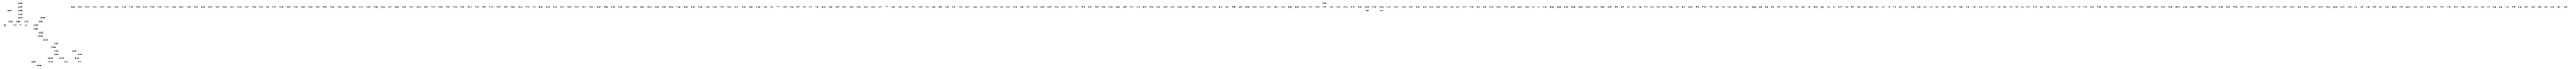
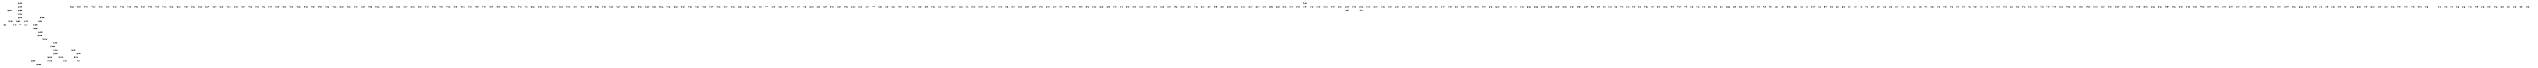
  graph {
    n1 [color=red label="(563) R2_T1"]
    n2 [label="(9) U1"]
    n3 [label="(239) J5"]
    n4 [color=red label="(565) U2_T1"]
    n5 [color=red label="(570) U3_T1"]
    n6 [color=red label="(568) U1_T1"]
    n7 [label="(562) R1_T1"]
    n8 [color=red label="(569) R6_T1"]
    n9 [color=red label="(564) R5_T1"]
    n10 [color=red label="(579) R15_P1"]
    n11 [color=red label="(566) R3_T1"]
    n12 [color=red label="(567) R4_T1"]
    n13 [color=red label="(572) T2_P1"]
    n14 [color=red label="(578) T5_P1"]
    n15 [label="(212) J4"]
    n16 [label="(217) R71"]
    n17 [color=red label="(571) T3_P1"]
    n18 [color=red label="(574) R13_P1"]
    n19 [color=red label="(573) R12_P1"]
    n20 [color=red label="(580) R16_P1"]
    n21 [color=red label="(581) R20_P1"]
    n22 [color=red label="(575) R14_P1"]
    n23 [color=red label="(576) T6_P1"]
    n24 [label="(272) U22"]
    n25 [color=red label="(577) R17_P1"]
    n26 [color=red label="(585) R22_P1"]
    n27 [color=red label="(588) T4_P1"]
    n28 [color=red label="(584) R21_P1"]
    n29 [color=red label="(583) T9_P1"]
    n30 [color=red label="(587) T7_P1"]
    n31 [color=red label="(589) R1_P1"]
    n32 [label="(279) J10"]
    n33 [color=red label="(582) T8_P1"]
    n34 [color=red label="(586) R19_P1"]
    n35 [color=red label="(590) GND"]
    n36 [label="(396) C223"]
    n37 [label="(395) C174"]
    n38 [label="(394) C170"]
    n39 [label="(414) C164"]
    n40 [label="(412) C200"]
    n41 [label="(413) C201"]
    n42 [label="(406) C181"]
    n43 [label="(407) C185"]
    n44 [label="(411) C196"]
    n45 [label="(209) R65"]
    n46 [label="(408) C189"]
    n47 [label="(409) C193"]
    n48 [label="(410) C192"]
    n49 [label="(417) C176"]
    n50 [label="(415) C168"]
    n51 [label="(433) C182"]
    n52 [label="(204) C269"]
    n53 [label="(434) C186"]
    n54 [label="(435) C188"]
    n55 [label="(436) C197"]
    n56 [label="(437) C204"]
    n57 [label="(432) C125"]
    n58 [label="(416) C172"]
    n59 [label="(431) C123"]
    n60 [label="(418) C179"]
    n61 [label="(419) C183"]
    n62 [label="(420) C187"]
    n63 [label="(195) J3"]
    n64 [label="(421) C191"]
    n65 [label="(422) C195"]
    n66 [label="(423) C198"]
    n67 [label="(424) C202"]
    n68 [label="(403) C232"]
    n69 [label="(397) C225"]
    n70 [label="(404) C234"]
    n71 [label="(399) C224"]
    n72 [label="(400) C226"]
    n73 [label="(401) C228"]
    n74 [label="(502) C230"]
    n75 [label="(398) C222"]
    n76 [label="(427) C217"]
    n77 [label="(428) C219"]
    n78 [label="(429) C235"]
    n79 [label="(430) C236"]
    n80 [label="(202) U11"]
    n81 [label="(383) C231"]
    n82 [label="(208) C275"]
    n83 [label="(207) C274"]
    n84 [label="(206) C273"]
    n85 [label="(405) C220"]
    n86 [label="(447) C124"]
    n87 [label="(439) C206"]
    n88 [label="(440) C207"]
    n89 [label="(441) C156"]
    n90 [label="(442) C169"]
    n91 [label="(443) C178"]
    n92 [label="(444) C184"]
    n93 [label="(445) C190"]
    n94 [label="(197) C110"]
    n95 [label="(446) C194"]
    n96 [label="(196) C109"]
    n97 [label="(455) C122"]
    n98 [label="(448) C126"]
    n99 [label="(449) C127"]
    n100 [label="(194) J2"]
    n101 [label="(465) C288"]
    n102 [label="(450) C155"]
    n103 [label="(451) C160"]
    n104 [label="(452) C171"]
    n105 [label="(453) C173"]
    n106 [label="(454) C175"]
    n107 [label="(198) C111"]
    n108 [label="(457) C227"]
    n109 [label="(458) C229"]
    n110 [label="(459) C233"]
    n111 [label="(464) C264"]
    n112 [label="(460) C246"]
    n113 [label="(461) C247"]
    n114 [label="(462) C252"]
    n115 [label="(463) C260"]
    n116 [label="(392) C162"]
    n117 [label="(438) C205"]
    n118 [label="(426) C215"]
    n119 [label="(393) C166"]
    n120 [label="(471) C282"]
    n121 [label="(468) C285"]
    n122 [label="(469) C284"]
    n123 [label="(470) C283"]
    n124 [label="(472) C281"]
    n125 [label="(473) C280"]
    n126 [label="(474) C279"]
    n127 [label="(475) C278"]
    n128 [label="(476) C277"]
    n129 [label="(425) C213"]
    n130 [label="(466) C287"]
    n131 [label="(467) C286"]
    n132 [label="(172) C82"]
    n133 [label="(106) U8"]
    n134 [label="(107) U10"]
    n135 [label="(181) R50"]
    n136 [label="(173) C83"]
    n137 [label="(105) U9"]
    n138 [label="(104) U5"]
    n139 [label="(108) U4"]
    n140 [label="(170) C80"]
    n141 [label="(382) C208"]
    n142 [label="(166) C98"]
    n143 [label="(168) C99"]
    n144 [label="(169) C102"]
    n145 [label="(203) C270"]
    n146 [label="(379) C216"]
    n147 [label="(380) C218"]
    n148 [label="(381) C221"]
    n149 [label="(178) C71"]
    n150 [label="(179) U7"]
    n151 [label="(162) R58"]
    n152 [label="(176) C69"]
    n153 [label="(148) C88"]
    n154 [label="(149) C101"]
    n155 [label="(151) R52"]
    n156 [label="(171) C81"]
    n157 [label="(153) R61"]
    n158 [label="(155) R54"]
    n159 [label="(157) R63"]
    n160 [label="(146) C87"]
    n161 [label="(147) C100"]
    n162 [label="(325) C147"]
    n163 [label="(306) C138"]
    n164 [label="(241) J6"]
    n165 [label="(324) C146"]
    n166 [label="(314) C139"]
    n167 [label="(237) J8"]
    n168 [label="(310) C141"]
    n169 [label="(301) U28"]
    n170 [label="(242) JP3"]
    n171 [label="(234) U17"]
    n172 [label="(322) C148"]
    n173 [label="(238) FB4"]
    n174 [label="(323) C149"]
    n175 [label="(319) U26"]
    n176 [label="(318) C140"]
    n177 [label="(321) U27"]
    n178 [label="(240) X1"]
    n179 [label="(299) U30"]
    n180 [label="(300) U31"]
    n181 [label="(295) U29"]
    n182 [label="(296) U23"]
    n183 [label="(284) C132"]
    n184 [label="(285) C133"]
    n185 [label="(288) R98"]
    n186 [label="(274) U21"]
    n187 [label="(287) Q2"]
    n188 [label="(252) DS6"]
    n189 [label="(251) DS5"]
    n190 [label="(278) C137"]
    n191 [label="(275) C134"]
    n192 [label="(257) U18"]
    n193 [label="(276) C135"]
    n194 [label="(273) U20"]
    n195 [label="(249) R88"]
    n196 [label="(248) C131"]
    n197 [label="(283) D5"]
    n198 [label="(277) C136"]
    n199 [label="(256) SW1"]
    n200 [label="(282) D4"]
    n201 [label="(359) FB5"]
    n202 [label="(228) R75"]
    n203 [label="(353) R125"]
    n204 [label="(230) C116"]
    n205 [label="(231) C118"]
    n206 [label="(232) C114"]
    n207 [label="(233) C117"]
    n208 [label="(227) U13"]
    n209 [label="(355) FB6"]
    n210 [label="(356) U35"]
    n211 [label="(357) U36"]
    n212 [label="(210) U12"]
    n213 [label="(229) C115"]
    n214 [label="(211) BT1"]
    n215 [label="(372) U32"]
    n216 [label="(271) C130"]
    n217 [label="(270) C128"]
    n218 [label="(269) C119"]
    n219 [label="(376) C157"]
    n220 [label="(263) C129"]
    n221 [label="(374) C150"]
    n222 [label="(375) C158"]
    n223 [label="(377) C121"]
    n224 [label="(378) C120"]
    n225 [label="(370) C153"]
    n226 [label="(371) C154"]
    n227 [label="(262) DS3"]
    n228 [label="(366) U34"]
    n229 [label="(337) U37"]
    n230 [label="(226) C113"]
    n231 [label="(225) C112"]
    n232 [label="(223) D1"]
    n233 [label="(350) J7"]
    n234 [label="(221) U14"]
    n235 [label="(340) C159"]
    n236 [label="(342) J13"]
    n237 [label="(346) JP4"]
    n238 [label="(347) R122"]
    n239 [label="(348) R123"]
    n240 [label="(349) R124"]
    n241 [label="(367) U33"]
    n242 [label="(368) C151"]
    n243 [label="(369) C152"]
    n244 [label="(8) U3"]
    n245 [label="(7) U2"]
    n246 [label="(527) C248"]
    n247 [label="(536) C265"]
    n248 [label="(535) C258"]
    n249 [label="(534) C257"]
    n250 [label="(533) C255"]
    n251 [label="(532) C254"]
    n252 [label="(531) C253"]
    n253 [label="(530) C251"]
    n254 [label="(529) C250"]
    n255 [label="(528) C249"]
    n256 [label="(39) R30"]
    n257 [label="(38) R29"]
    n258 [label="(54) C2"]
    n259 [label="(50) C13"]
    n260 [label="(46) C32"]
    n261 [label="(49) C10"]
    n262 [label="(51) C16"]
    n263 [label="(45) C29"]
    n264 [label="(55) C5"]
    n265 [label="(509) C256"]
    n266 [label="(52) C19"]
    n267 [label="(503) U42"]
    n268 [label="(508) C261"]
    n269 [label="(496) U43"]
    n270 [label="(494) C244"]
    n271 [label="(44) C49"]
    n272 [label="(48) C52"]
    n273 [label="(47) C28"]
    n274 [label="(75) C15"]
    n275 [label="(53) C22"]
    n276 [label="(59) C60"]
    n277 [label="(65) C11"]
    n278 [label="(553) C266"]
    n279 [label="(58) C59"]
    n280 [label="(89) C36"]
    n281 [label="(93) C48"]
    n282 [label="(92) C45"]
    n283 [label="(91) C42"]
    n284 [label="(90) C39"]
    n285 [label="(94) C51"]
    n286 [label="(88) C33"]
    n287 [label="(87) C30"]
    n288 [label="(550) R152"]
    n289 [label="(86) C53"]
    n290 [label="(57) C25"]
    n291 [label="(56) C1"]
    n292 [label="(551) U49"]
    n293 [label="(70) C26"]
    n294 [label="(559) Q4"]
    n295 [label="(69) C23"]
    n296 [label="(68) C20"]
    n297 [label="(558) Q3"]
    n298 [label="(67) C17"]
    n299 [label="(61) C14"]
    n300 [label="(71) C3"]
    n301 [label="(79) C27"]
    n302 [label="(83) C44"]
    n303 [label="(82) C41"]
    n304 [label="(81) C38"]
    n305 [label="(80) C35"]
    n306 [label="(78) C24"]
    n307 [label="(77) C21"]
    n308 [label="(76) C18"]
    n309 [label="(96) C61"]
    n310 [label="(85) C50"]
    n311 [label="(99) C7"]
    n312 [label="(103) C58"]
    n313 [label="(102) C57"]
    n314 [label="(101) C34"]
    n315 [label="(100) C31"]
    n316 [label="(84) C47"]
    n317 [label="(98) C4"]
    n318 [label="(97) C62"]
    n319 [label="(95) C54"]
    n320 [label="(74) C12"]
    n321 [label="(73) C9"]
    n322 [label="(72) C6"]
    n323 [label="(481) U41"]
    n324 [label="(487) U46"]
    n325 [label="(486) J18"]
    n326 [label="(485) D8"]
    n327 [label="(484) J16"]
    n328 [label="(43) C46"]
    n329 [label="(478) J17"]
    n330 [label="(42) C43"]
    n331 [label="(41) C40"]
    n332 [label="(477) U45"]
    n333 [label="(488) SW3"]
    n334 [label="(490) R138"]
    n335 [label="(40) C37"]
    n336 [label="(545) C211"]
    n337 [label="(549) C245"]
    n338 [label="(547) C212"]
    n339 [label="(546) C214"]
    n340 [label="(544) C210"]
    n341 [label="(543) C209"]
    n342 [label="(542) C241"]
    n343 [label="(541) C242"]
    n344 [label="(540) C259"]
    n345 [label="(539) C243"]
    n346 [label="(538) C263"]
    n347 [label="(537) C262"]
    n348 [label="(493) FB9"]
    n349 [label="(491) C238"]
    n350 [label="(502) C240"]
    n351 [label="(501) C239"]
    n352 [label="(500) C237"]
    n353 [label="(499) R136"]
    n354 [label="(520) R147"]
    n355 [label="(519) R146"]
    n356 [label="(521) R148"]
    n357 [label="(513) R144"]
    n358 [label="(512) U47"]
    n359 [label="(517) U48"]
    n360 [label="(515) R141"]
    n361 [label="(516) R142"]
    n362 [label="(125) C67"]
    n363 [label="(390) C161"]
    n364 [label="(391) C177"]
    n365 [label="(384) C199"]
    n366 [label="(389) C165"]
    n367 [label="(386) C163"]
    n368 [label="(387) C167"]
    n369 [label="(184) C93"]
    n370 [label="(61) C8"]
    n371 [label="(118) R42"]
    n372 [label="(60) C55"]
    n373 [label="(120) R45"]
    n374 [label="(193) J1"]
    n375 [label="(186) C276"]
    n376 [label="(385) C203"]
    n377 [label="(122) R40"]
    n378 [label="(388) C180"]
    n379 [label="(187) C96"]
    n380 [label="(188) C70"]
    n381 [label="(189) C68"]
    n382 [label="(190) C90"]
    n383 [label="(141) C104"]
    n384 [label="(140) C92"]
    n385 [label="(139) C103"]
    n386 [label="(129) C65"]
-   n387 [label="(132) C79"]
    n388 [label="(131) C78"]
    n389 [label="(12) R28"]
    n390 [label="(11) R2"]
    n391 [label="(130) C66"]
    n392 [label="(63) C63"]
    n393 [label="(111) C76"]
    n394 [label="(109) R59"]
    n395 [label="(62) C56"]
    n396 [label="(138) C91"]
    n397 [label="(134) C86"]
    n398 [label="(133) R46"]
    n399 [label="(64) C64"]
    n400 [label="(137) C85"]
    n401 [label="(136) C97"]
    n402 [label="(135) C84"]
    n403 [label="(113) R34"]
    n404 [label="(191) C77"]
    n1 -- n2
    n1 -- n3
    n1 -- n4
    n4 -- n1
    n4 -- n5
    n4 -- n6
    n4 -- n7
    n4 -- n8
    n5 -- n4
    n5 -- n6
    n5 -- n8
    n5 -- n9
    n5 -- n10
    n6 -- n4
    n6 -- n5
    n6 -- n9
    n6 -- n11
    n6 -- n12
    n8 -- n4
    n8 -- n5
    n9 -- n5
    n9 -- n6
    n10 -- n5
    n10 -- n13
    n10 -- n14
    n11 -- n2
    n11 -- n3
    n11 -- n6
    n12 -- n2
    n12 -- n6
    n12 -- n15
    n12 -- n16
    n13 -- n10
    n13 -- n14
    n13 -- n17
    n13 -- n18
    n13 -- n19
    n14 -- n10
    n14 -- n13
    n14 -- n20
    n14 -- n21
    n17 -- n13
    n17 -- n18
    n17 -- n19
    n17 -- n22
    n17 -- n23
    n18 -- n13
    n18 -- n17
    n18 -- n19
    n18 -- n27
    n19 -- n13
    n19 -- n17
    n19 -- n18
    n19 -- n20
    n19 -- n25
    n19 -- n28
    n20 -- n14
    n20 -- n19
    n20 -- n21
    n20 -- n25
    n20 -- n28
    n21 -- n14
    n21 -- n20
    n21 -- n33
    n22 -- n17
    n22 -- n23
    n22 -- n24
    n23 -- n17
    n23 -- n22
    n23 -- n25
    n23 -- n26
    n25 -- n19
    n25 -- n20
    n25 -- n23
    n25 -- n26
    n25 -- n28
    n26 -- n23
    n26 -- n25
    n26 -- n29
    n27 -- n18
    n27 -- n30
    n27 -- n31
    n27 -- n32
    n28 -- n19
    n28 -- n20
    n28 -- n25
    n28 -- n29
    n28 -- n33
    n28 -- n34
    n29 -- n26
    n29 -- n28
    n29 -- n33
    n29 -- n34
    n30 -- n27
    n30 -- n31
    n30 -- n32
    n30 -- n34
    n31 -- n27
    n31 -- n30
    n31 -- n32
    n33 -- n21
    n33 -- n28
    n33 -- n29
    n33 -- n34
    n34 -- n28
    n34 -- n29
    n34 -- n30
    n34 -- n33
    n35 -- n2
    n35 -- n3
    n35 -- n4
    n35 -- n5
    n35 -- n6
    n35 -- n13
    n35 -- n14
    n35 -- n15
    n35 -- n17
    n35 -- n23
    n35 -- n24
    n35 -- n27
    n35 -- n29
    n35 -- n30
    n35 -- n32
    n35 -- n33
    n35 -- n36
    n35 -- n37
    n35 -- n38
    n35 -- n39
    n35 -- n40
    n35 -- n41
    n35 -- n42
    n35 -- n43
    n35 -- n44
    n35 -- n45
    n35 -- n46
    n35 -- n47
    n35 -- n48
    n35 -- n49
    n35 -- n50
    n35 -- n51
    n35 -- n52
    n35 -- n53
    n35 -- n54
    n35 -- n55
    n35 -- n56
    n35 -- n57
    n35 -- n58
    n35 -- n59
    n35 -- n60
    n35 -- n61
    n35 -- n62
    n35 -- n63
    n35 -- n64
    n35 -- n65
    n35 -- n66
    n35 -- n67
    n35 -- n68
    n35 -- n69
    n35 -- n70
    n35 -- n71
    n35 -- n72
    n35 -- n73
    n35 -- n74
    n35 -- n75
    n35 -- n76
    n35 -- n77
    n35 -- n78
    n35 -- n79
    n35 -- n80
    n35 -- n81
    n35 -- n82
    n35 -- n83
    n35 -- n84
    n35 -- n85
    n35 -- n86
    n35 -- n87
    n35 -- n88
    n35 -- n89
    n35 -- n90
    n35 -- n91
    n35 -- n92
    n35 -- n93
    n35 -- n94
    n35 -- n95
    n35 -- n96
    n35 -- n97
    n35 -- n98
    n35 -- n99
    n35 -- n100
    n35 -- n101
    n35 -- n102
    n35 -- n103
    n35 -- n104
    n35 -- n105
    n35 -- n106
    n35 -- n107
    n35 -- n108
    n35 -- n109
    n35 -- n110
    n35 -- n111
    n35 -- n112
    n35 -- n113
    n35 -- n114
    n35 -- n115
    n35 -- n116
    n35 -- n117
    n35 -- n118
    n35 -- n119
    n35 -- n120
    n35 -- n121
    n35 -- n122
    n35 -- n123
    n35 -- n124
    n35 -- n125
    n35 -- n126
    n35 -- n127
    n35 -- n128
    n35 -- n129
    n35 -- n130
    n35 -- n131
    n35 -- n132
    n35 -- n133
    n35 -- n134
    n35 -- n135
    n35 -- n136
    n35 -- n137
    n35 -- n138
    n35 -- n139
    n35 -- n140
    n35 -- n141
    n35 -- n142
    n35 -- n143
    n35 -- n144
    n35 -- n145
    n35 -- n146
    n35 -- n147
    n35 -- n148
    n35 -- n149
    n35 -- n150
    n35 -- n151
    n35 -- n152
    n35 -- n153
    n35 -- n154
    n35 -- n155
    n35 -- n156
    n35 -- n157
    n35 -- n158
    n35 -- n159
    n35 -- n160
    n35 -- n161
    n35 -- n162
    n35 -- n163
    n35 -- n164
    n35 -- n165
    n35 -- n166
    n35 -- n167
    n35 -- n168
    n35 -- n169
    n35 -- n170
    n35 -- n171
    n35 -- n172
    n35 -- n173
    n35 -- n174
    n35 -- n175
    n35 -- n176
    n35 -- n177
    n35 -- n178
    n35 -- n179
    n35 -- n180
    n35 -- n181
    n35 -- n182
    n35 -- n183
    n35 -- n184
    n35 -- n185
    n35 -- n186
    n35 -- n187
    n35 -- n188
    n35 -- n189
    n35 -- n190
    n35 -- n191
    n35 -- n192
    n35 -- n193
    n35 -- n194
    n35 -- n195
    n35 -- n196
    n35 -- n197
    n35 -- n198
    n35 -- n199
    n35 -- n200
    n35 -- n201
    n35 -- n202
    n35 -- n203
    n35 -- n204
    n35 -- n205
    n35 -- n206
    n35 -- n207
    n35 -- n208
    n35 -- n209
    n35 -- n210
    n35 -- n211
    n35 -- n212
    n35 -- n213
    n35 -- n214
    n35 -- n215
    n35 -- n216
    n35 -- n217
    n35 -- n218
    n35 -- n219
    n35 -- n220
    n35 -- n221
    n35 -- n222
    n35 -- n223
    n35 -- n224
    n35 -- n225
    n35 -- n226
    n35 -- n227
    n35 -- n228
    n35 -- n229
    n35 -- n230
    n35 -- n231
    n35 -- n232
    n35 -- n233
    n35 -- n234
    n35 -- n235
    n35 -- n236
    n35 -- n237
    n35 -- n238
    n35 -- n239
    n35 -- n240
    n35 -- n241
    n35 -- n242
    n35 -- n243
    n35 -- n244
    n35 -- n245
    n35 -- n246
    n35 -- n247
    n35 -- n248
    n35 -- n249
    n35 -- n250
    n35 -- n251
    n35 -- n252
    n35 -- n253
    n35 -- n254
    n35 -- n255
    n35 -- n256
    n35 -- n257
    n35 -- n258
    n35 -- n259
    n35 -- n260
    n35 -- n261
    n35 -- n262
    n35 -- n263
    n35 -- n264
    n35 -- n265
    n35 -- n266
    n35 -- n267
    n35 -- n268
    n35 -- n269
    n35 -- n270
    n35 -- n271
    n35 -- n272
    n35 -- n273
    n35 -- n274
    n35 -- n275
    n35 -- n276
    n35 -- n277
    n35 -- n278
    n35 -- n279
    n35 -- n280
    n35 -- n281
    n35 -- n282
    n35 -- n283
    n35 -- n284
    n35 -- n285
    n35 -- n286
    n35 -- n287
    n35 -- n288
    n35 -- n289
    n35 -- n290
    n35 -- n291
    n35 -- n292
    n35 -- n293
    n35 -- n294
    n35 -- n295
    n35 -- n296
    n35 -- n297
    n35 -- n298
    n35 -- n299
    n35 -- n300
    n35 -- n301
    n35 -- n302
    n35 -- n303
    n35 -- n304
    n35 -- n305
    n35 -- n306
    n35 -- n307
    n35 -- n308
    n35 -- n309
    n35 -- n310
    n35 -- n311
    n35 -- n312
    n35 -- n313
    n35 -- n314
    n35 -- n315
    n35 -- n316
    n35 -- n317
    n35 -- n318
    n35 -- n319
    n35 -- n320
    n35 -- n321
    n35 -- n322
    n35 -- n323
    n35 -- n324
    n35 -- n325
    n35 -- n326
    n35 -- n327
    n35 -- n328
    n35 -- n329
    n35 -- n330
    n35 -- n331
    n35 -- n332
    n35 -- n333
    n35 -- n334
    n35 -- n335
    n35 -- n336
    n35 -- n337
    n35 -- n338
    n35 -- n339
    n35 -- n340
    n35 -- n341
    n35 -- n342
    n35 -- n343
    n35 -- n344
    n35 -- n345
    n35 -- n346
    n35 -- n347
    n35 -- n348
    n35 -- n349
    n35 -- n350
    n35 -- n351
    n35 -- n352
    n35 -- n353
    n35 -- n354
    n35 -- n355
    n35 -- n356
    n35 -- n357
    n35 -- n358
    n35 -- n359
    n35 -- n360
    n35 -- n361
    n35 -- n362
    n35 -- n363
    n35 -- n364
    n35 -- n365
    n35 -- n366
    n35 -- n367
    n35 -- n368
    n35 -- n369
    n35 -- n370
    n35 -- n371
    n35 -- n372
    n35 -- n373
    n35 -- n374
    n35 -- n375
    n35 -- n376
    n35 -- n377
    n35 -- n378
    n35 -- n379
    n35 -- n380
    n35 -- n381
    n35 -- n382
    n35 -- n383
    n35 -- n384
    n35 -- n385
    n35 -- n386
-   n35 -- n387
    n35 -- n388
    n35 -- n389
    n35 -- n390
    n35 -- n391
    n35 -- n392
    n35 -- n393
    n35 -- n394
    n35 -- n395
    n35 -- n396
    n35 -- n397
    n35 -- n398
    n35 -- n399
    n35 -- n400
    n35 -- n401
    n35 -- n402
    n220 -- n403
    n222 -- n404
  }
